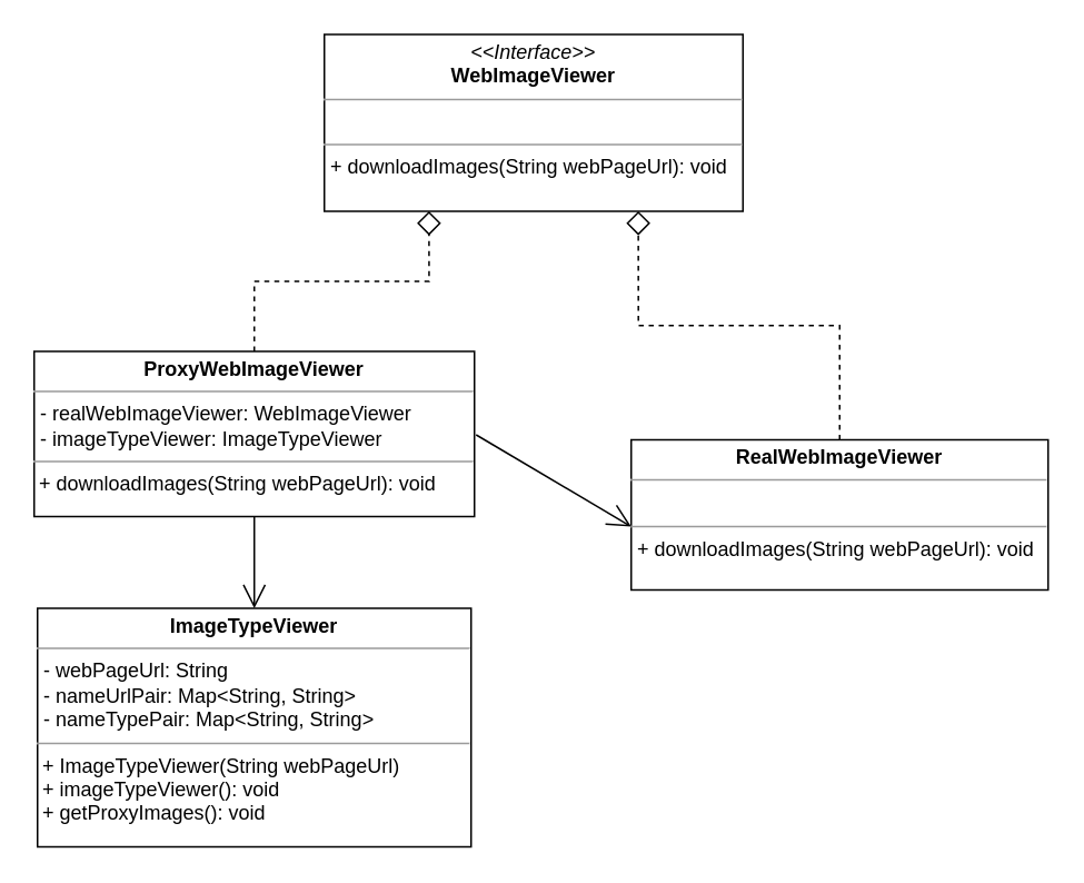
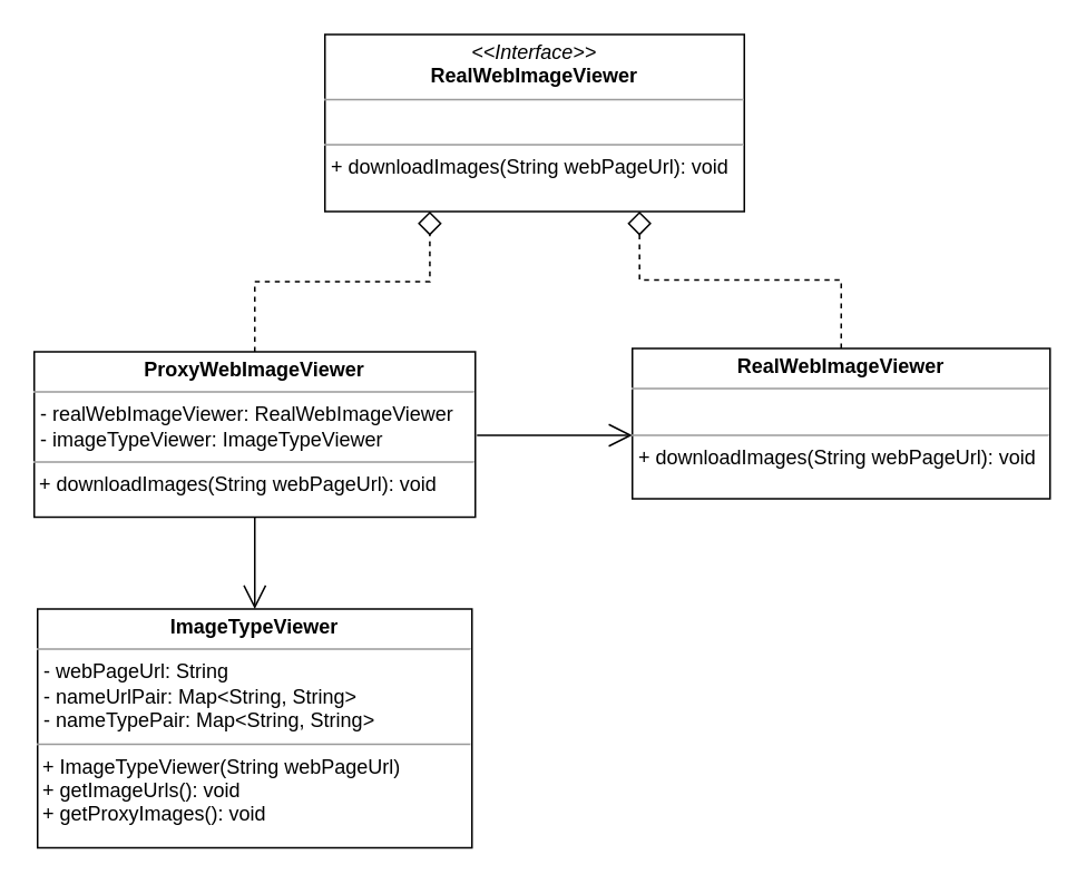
  <mxCell id="0" />
  <mxCell id="1" parent="0" />
- <mxCell id="2" value="&lt;p style=&quot;margin:0px;margin-top:4px;text-align:center;&quot;&gt;&lt;b&gt;RealWebImageViewer&lt;/b&gt;&lt;/p&gt;&lt;hr size=&quot;1&quot;&gt;&lt;p style=&quot;margin:0px;margin-left:4px;&quot;&gt;&amp;nbsp;&lt;/p&gt;&lt;hr size=&quot;1&quot;&gt;&lt;p style=&quot;margin:0px;margin-left:4px;&quot;&gt;+ downloadImages(String webPageUrl): void&lt;/p&gt;" style="verticalAlign=top;align=left;overflow=fill;fontSize=12;fontFamily=Helvetica;html=1;" vertex="1" parent="1"><mxGeometry x="378" y="263" width="250" height="90" as="geometry" /></mxCell>
- <mxCell id="3" value="&lt;p style=&quot;margin:0px;margin-top:4px;text-align:center;&quot;&gt;&lt;i&gt;&amp;lt;&amp;lt;Interface&amp;gt;&amp;gt;&lt;/i&gt;&lt;br&gt;&lt;b&gt;WebImageViewer&lt;/b&gt;&lt;/p&gt;&lt;hr size=&quot;1&quot;&gt;&lt;p style=&quot;margin:0px;margin-left:4px;&quot;&gt;&amp;nbsp;&lt;/p&gt;&lt;hr size=&quot;1&quot;&gt;&lt;p style=&quot;margin:0px;margin-left:4px;&quot;&gt;+ downloadImages(String webPageUrl): void&lt;br&gt;&lt;br&gt;&lt;/p&gt;" style="verticalAlign=top;align=left;overflow=fill;fontSize=12;fontFamily=Helvetica;html=1;" vertex="1" parent="1"><mxGeometry x="194" y="20" width="251" height="106" as="geometry" /></mxCell>
- <mxCell id="4" value="&lt;p style=&quot;margin:0px;margin-top:4px;text-align:center;&quot;&gt;&lt;b&gt;ProxyWebImageViewer&lt;/b&gt;&lt;/p&gt;&lt;hr size=&quot;1&quot;&gt;&lt;p style=&quot;margin:0px;margin-left:4px;&quot;&gt;- realWebImageViewer: WebImageViewer&lt;/p&gt;&lt;p style=&quot;margin:0px;margin-left:4px;&quot;&gt;- imageTypeViewer: ImageTypeViewer&lt;br&gt;&lt;/p&gt;&lt;hr size=&quot;1&quot;&gt;&amp;nbsp;&lt;span style=&quot;background-color: initial;&quot;&gt;+ downloadImages(String webPageUrl): void&lt;/span&gt;" style="verticalAlign=top;align=left;overflow=fill;fontSize=12;fontFamily=Helvetica;html=1;" vertex="1" parent="1"><mxGeometry x="20" y="210" width="264" height="99" as="geometry" /></mxCell>
+ <mxCell id="2" value="&lt;p style=&quot;margin:0px;margin-top:4px;text-align:center;&quot;&gt;&lt;b&gt;RealWebImageViewer&lt;/b&gt;&lt;/p&gt;&lt;hr size=&quot;1&quot;&gt;&lt;p style=&quot;margin:0px;margin-left:4px;&quot;&gt;&amp;nbsp;&lt;/p&gt;&lt;hr size=&quot;1&quot;&gt;&lt;p style=&quot;margin:0px;margin-left:4px;&quot;&gt;+ downloadImages(String webPageUrl): void&lt;/p&gt;" style="verticalAlign=top;align=left;overflow=fill;fontSize=12;fontFamily=Helvetica;html=1;" vertex="1" parent="1"><mxGeometry x="378" y="208" width="250" height="90" as="geometry" /></mxCell>
+ <mxCell id="3" value="&lt;p style=&quot;margin:0px;margin-top:4px;text-align:center;&quot;&gt;&lt;i&gt;&amp;lt;&amp;lt;Interface&amp;gt;&amp;gt;&lt;/i&gt;&lt;br&gt;&lt;b&gt;RealWebImageViewer&lt;/b&gt;&lt;/p&gt;&lt;hr size=&quot;1&quot;&gt;&lt;p style=&quot;margin:0px;margin-left:4px;&quot;&gt;&amp;nbsp;&lt;/p&gt;&lt;hr size=&quot;1&quot;&gt;&lt;p style=&quot;margin:0px;margin-left:4px;&quot;&gt;+ downloadImages(String webPageUrl): void&lt;br&gt;&lt;br&gt;&lt;/p&gt;" style="verticalAlign=top;align=left;overflow=fill;fontSize=12;fontFamily=Helvetica;html=1;" vertex="1" parent="1"><mxGeometry x="194" y="20" width="251" height="106" as="geometry" /></mxCell>
+ <mxCell id="4" value="&lt;p style=&quot;margin:0px;margin-top:4px;text-align:center;&quot;&gt;&lt;b&gt;ProxyWebImageViewer&lt;/b&gt;&lt;/p&gt;&lt;hr size=&quot;1&quot;&gt;&lt;p style=&quot;margin:0px;margin-left:4px;&quot;&gt;- realWebImageViewer: RealWebImageViewer&lt;/p&gt;&lt;p style=&quot;margin:0px;margin-left:4px;&quot;&gt;- imageTypeViewer: ImageTypeViewer&lt;br&gt;&lt;/p&gt;&lt;hr size=&quot;1&quot;&gt;&amp;nbsp;&lt;span style=&quot;background-color: initial;&quot;&gt;+ downloadImages(String webPageUrl): void&lt;/span&gt;" style="verticalAlign=top;align=left;overflow=fill;fontSize=12;fontFamily=Helvetica;html=1;" vertex="1" parent="1"><mxGeometry x="20" y="210" width="264" height="99" as="geometry" /></mxCell>
  <mxCell id="5" value="" style="endArrow=open;endFill=1;endSize=12;html=1;rounded=0;entryX=0;entryY=0.578;entryDx=0;entryDy=0;entryPerimeter=0;" edge="1" parent="1" target="2"><mxGeometry width="160" relative="1" as="geometry"><mxPoint x="285" y="260" as="sourcePoint" /><mxPoint x="378" y="246" as="targetPoint" /></mxGeometry></mxCell>
  <mxCell id="6" value="" style="endArrow=diamond;dashed=1;endFill=0;endSize=12;html=1;rounded=0;entryX=0.25;entryY=1;entryDx=0;entryDy=0;exitX=0.5;exitY=0;exitDx=0;exitDy=0;edgeStyle=orthogonalEdgeStyle;" edge="1" parent="1" source="4" target="3"><mxGeometry width="160" relative="1" as="geometry"><mxPoint x="22" y="198" as="sourcePoint" /><mxPoint x="201" y="402" as="targetPoint" /></mxGeometry></mxCell>
- <mxCell id="7" value="&lt;p style=&quot;margin:0px;margin-top:4px;text-align:center;&quot;&gt;&lt;b&gt;ImageTypeViewer&lt;/b&gt;&lt;/p&gt;&lt;hr size=&quot;1&quot;&gt;&lt;p style=&quot;margin:0px;margin-left:4px;&quot;&gt;- webPageUrl: String&lt;/p&gt;&lt;p style=&quot;margin:0px;margin-left:4px;&quot;&gt;- nameUrlPair: Map&amp;lt;String, String&amp;gt;&lt;/p&gt;&lt;p style=&quot;margin:0px;margin-left:4px;&quot;&gt;- nameTypePair: Map&amp;lt;String, String&amp;gt;&lt;/p&gt;&lt;hr size=&quot;1&quot;&gt;&lt;p style=&quot;margin:0px;margin-left:4px;&quot;&gt;&lt;/p&gt;&amp;nbsp;+ ImageTypeViewer(String webPageUrl)&lt;br&gt;&amp;nbsp;+ imageTypeViewer(): void&lt;br&gt;&amp;nbsp;+ getProxyImages(): void" style="verticalAlign=top;align=left;overflow=fill;fontSize=12;fontFamily=Helvetica;html=1;" vertex="1" parent="1"><mxGeometry x="22" y="364" width="260" height="143" as="geometry" /></mxCell>
+ <mxCell id="7" value="&lt;p style=&quot;margin:0px;margin-top:4px;text-align:center;&quot;&gt;&lt;b&gt;ImageTypeViewer&lt;/b&gt;&lt;/p&gt;&lt;hr size=&quot;1&quot;&gt;&lt;p style=&quot;margin:0px;margin-left:4px;&quot;&gt;- webPageUrl: String&lt;/p&gt;&lt;p style=&quot;margin:0px;margin-left:4px;&quot;&gt;- nameUrlPair: Map&amp;lt;String, String&amp;gt;&lt;/p&gt;&lt;p style=&quot;margin:0px;margin-left:4px;&quot;&gt;- nameTypePair: Map&amp;lt;String, String&amp;gt;&lt;/p&gt;&lt;hr size=&quot;1&quot;&gt;&lt;p style=&quot;margin:0px;margin-left:4px;&quot;&gt;&lt;/p&gt;&amp;nbsp;+ ImageTypeViewer(String webPageUrl)&lt;br&gt;&amp;nbsp;+ getImageUrls(): void&lt;br&gt;&amp;nbsp;+ getProxyImages(): void" style="verticalAlign=top;align=left;overflow=fill;fontSize=12;fontFamily=Helvetica;html=1;" vertex="1" parent="1"><mxGeometry x="22" y="364" width="260" height="143" as="geometry" /></mxCell>
  <mxCell id="8" value="" style="endArrow=open;endFill=1;endSize=12;html=1;rounded=0;exitX=0.5;exitY=1;exitDx=0;exitDy=0;entryX=0.5;entryY=0;entryDx=0;entryDy=0;" edge="1" parent="1" source="4" target="7"><mxGeometry width="160" relative="1" as="geometry"><mxPoint x="216" y="564" as="sourcePoint" /><mxPoint x="376" y="564" as="targetPoint" /></mxGeometry></mxCell>
  <mxCell id="9" value="" style="endArrow=diamond;dashed=1;endFill=0;endSize=12;html=1;rounded=0;exitX=0.5;exitY=0;exitDx=0;exitDy=0;entryX=0.75;entryY=1;entryDx=0;entryDy=0;edgeStyle=orthogonalEdgeStyle;" edge="1" parent="1" source="2" target="3"><mxGeometry width="160" relative="1" as="geometry"><mxPoint x="479" y="343" as="sourcePoint" /><mxPoint x="639" y="343" as="targetPoint" /></mxGeometry></mxCell>
